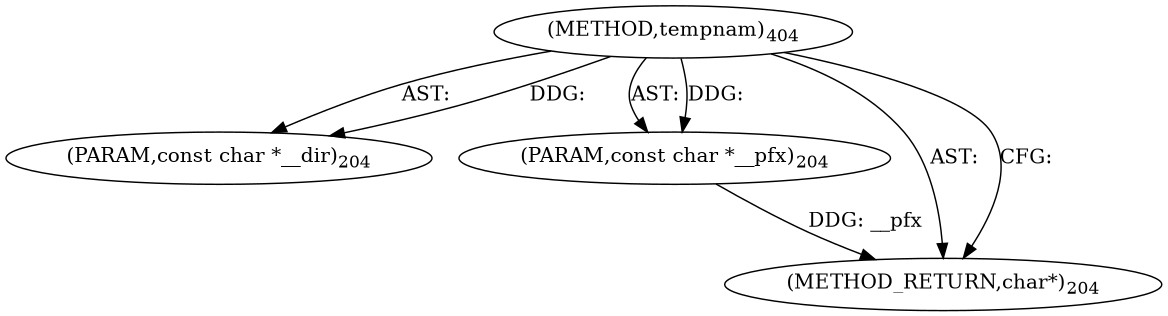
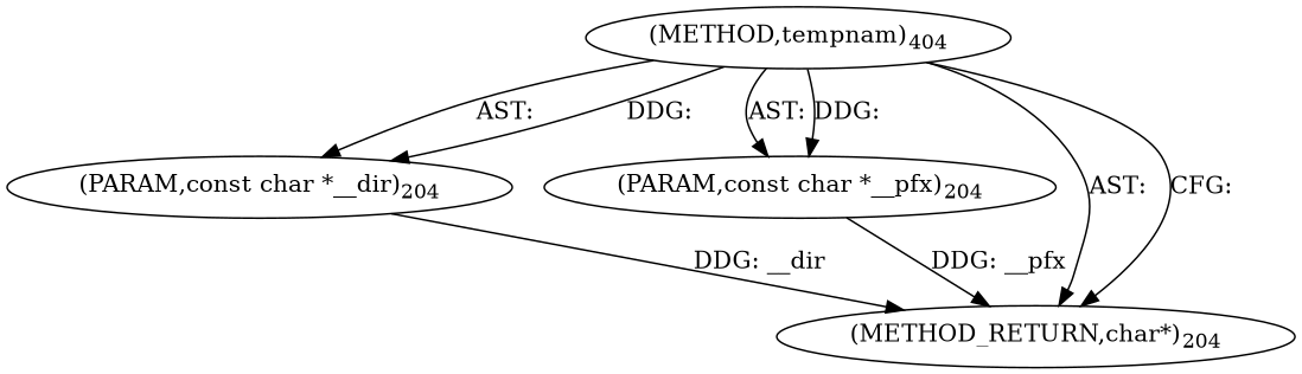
  digraph {
    n1 [label=<(METHOD,tempnam)<SUB>404</SUB>>]
    n2 [label=<(PARAM,const char *__dir)<SUB>204</SUB>>]
    n3 [label=<(PARAM,const char *__pfx)<SUB>204</SUB>>]
    n4 [label=<(METHOD_RETURN,char*)<SUB>204</SUB>>]
    n1 -> n2 [label="AST: "]
    n1 -> n2 [label="DDG: "]
    n1 -> n3 [label="AST: "]
    n1 -> n3 [label="DDG: "]
    n1 -> n4 [label="AST: "]
    n1 -> n4 [label="CFG: "]
+   n2 -> n4 [label="DDG: __dir"]
    n3 -> n4 [label="DDG: __pfx"]
  }
